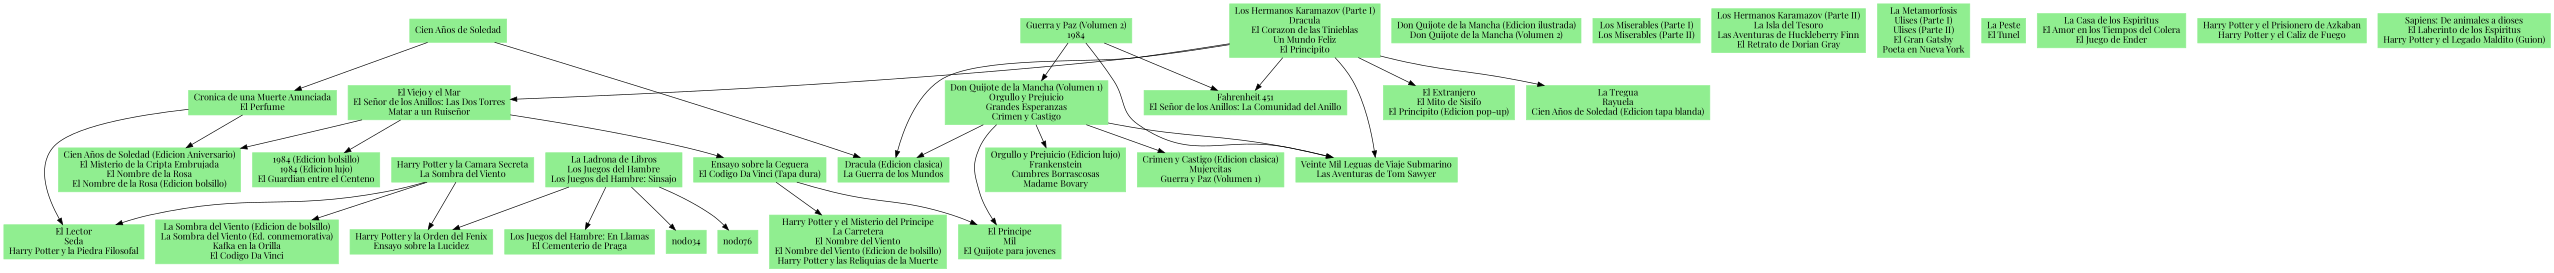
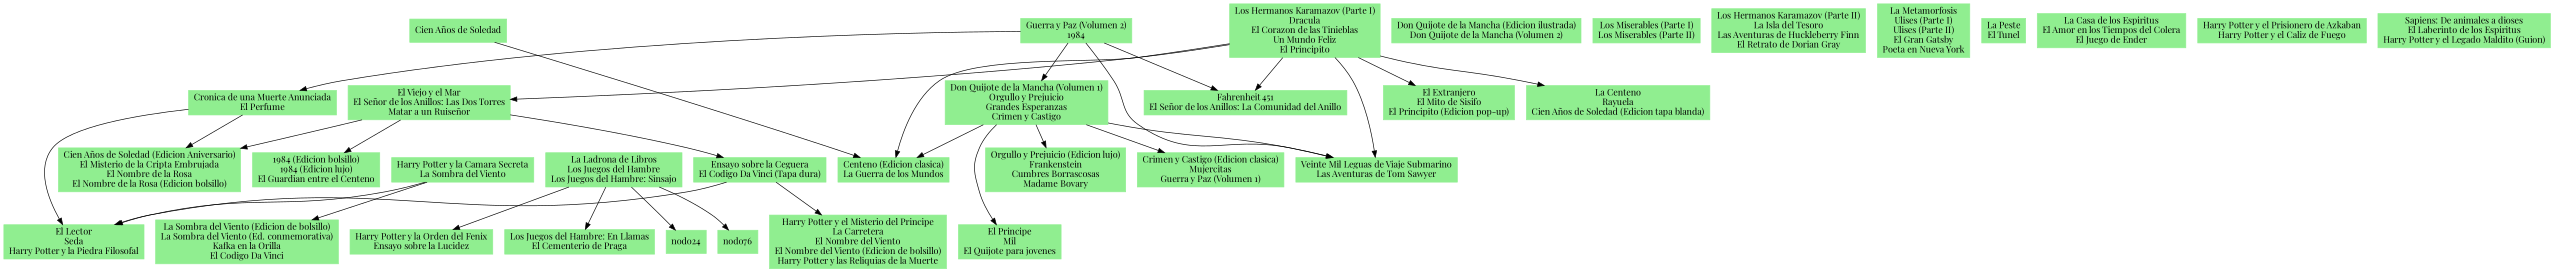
  digraph {
    fontname="Playfair Display"
    node [color=lightgreen fontname="Playfair Display" shape=box style=filled]
    edge [fontname="Playfair Display"]
    n1 [label="Cien Años de Soledad"]
    n2 [label="Cronica de una Muerte Anunciada\nEl Perfume"]
-   n3 [label="Dracula (Edicion clasica)\nLa Guerra de los Mundos"]
+   n3 [label="Centeno (Edicion clasica)\nLa Guerra de los Mundos"]
    n4 [label="Guerra y Paz (Volumen 2)\n1984"]
    n5 [label="Don Quijote de la Mancha (Volumen 1)\nOrgullo y Prejuicio\nGrandes Esperanzas\nCrimen y Castigo"]
    n6 [label="Veinte Mil Leguas de Viaje Submarino\nLas Aventuras de Tom Sawyer"]
    n7 [label="Fahrenheit 451\nEl Señor de los Anillos: La Comunidad del Anillo"]
    n8 [label="Cien Años de Soledad (Edicion Aniversario)\nEl Misterio de la Cripta Embrujada\nEl Nombre de la Rosa\nEl Nombre de la Rosa (Edicion bolsillo)"]
    n9 [label="El Lector\nSeda\nHarry Potter y la Piedra Filosofal"]
    n10 [label="El Principe\nMil\nEl Quijote para jovenes"]
    n11 [label="Orgullo y Prejuicio (Edicion lujo)\nFrankenstein\nCumbres Borrascosas\nMadame Bovary"]
    n12 [label="Crimen y Castigo (Edicion clasica)\nMujercitas\nGuerra y Paz (Volumen 1)"]
    n13 [label="Don Quijote de la Mancha (Edicion ilustrada)\nDon Quijote de la Mancha (Volumen 2)"]
    n14 [label="Los Miserables (Parte I)\nLos Miserables (Parte II)"]
    n15 [label="Los Hermanos Karamazov (Parte I)\nDracula\nEl Corazon de las Tinieblas\nUn Mundo Feliz\nEl Principito"]
    n16 [label="El Extranjero\nEl Mito de Sisifo\nEl Principito (Edicion pop-up)"]
    n17 [label="El Viejo y el Mar\nEl Señor de los Anillos: Las Dos Torres\nMatar a un Ruiseñor"]
-   n18 [label="La Tregua\nRayuela\nCien Años de Soledad (Edicion tapa blanda)"]
+   n18 [label="La Centeno\nRayuela\nCien Años de Soledad (Edicion tapa blanda)"]
    n19 [label="1984 (Edicion bolsillo)\n1984 (Edicion lujo)\nEl Guardian entre el Centeno"]
    n20 [label="Ensayo sobre la Ceguera\nEl Codigo Da Vinci (Tapa dura)"]
    n21 [label="Los Hermanos Karamazov (Parte II)\nLa Isla del Tesoro\nLas Aventuras de Huckleberry Finn\nEl Retrato de Dorian Gray"]
    n22 [label="Harry Potter y el Misterio del Principe\nLa Carretera\nEl Nombre del Viento\nEl Nombre del Viento (Edicion de bolsillo)\nHarry Potter y las Reliquias de la Muerte"]
    n23 [label="La Metamorfosis\nUlises (Parte I)\nUlises (Parte II)\nEl Gran Gatsby\nPoeta en Nueva York"]
    n24 [label="La Peste\nEl Tunel"]
    n25 [label="La Casa de los Espiritus\nEl Amor en los Tiempos del Colera\nEl Juego de Ender"]
    n26 [label="Harry Potter y la Camara Secreta\nLa Sombra del Viento"]
    n27 [label="La Sombra del Viento (Edicion de bolsillo)\nLa Sombra del Viento (Ed. conmemorativa)\nKafka en la Orilla\nEl Codigo Da Vinci"]
    n28 [label="Harry Potter y la Orden del Fenix\nEnsayo sobre la Lucidez"]
    n29 [label="Harry Potter y el Prisionero de Azkaban\nHarry Potter y el Caliz de Fuego"]
    n30 [label="La Ladrona de Libros\nLos Juegos del Hambre\nLos Juegos del Hambre: Sinsajo"]
    n31 [label="Los Juegos del Hambre: En Llamas\nEl Cementerio de Praga"]
-   nodo34
+   nodo34 [label=nodo24]
    n33 [label=nodo76]
    n34 [label="Sapiens: De animales a dioses\nEl Laberinto de los Espiritus\nHarry Potter y el Legado Maldito (Guion)"]
-   n1 -> n2
+   n4 -> n2
    n1 -> n3
    n2 -> n8
    n2 -> n9
    n4 -> n5
    n4 -> n6
    n4 -> n7
    n5 -> n3
    n5 -> n6
    n5 -> n10
    n5 -> n11
    n5 -> n12
    n15 -> n3
    n15 -> n6
    n15 -> n7
    n15 -> n16
    n15 -> n17
    n15 -> n18
    n17 -> n8
    n17 -> n19
    n17 -> n20
-   n20 -> n10
+   n20 -> n9
    n20 -> n22
    n26 -> n9
    n26 -> n27
-   n26 -> n28
    n30 -> n28
    n30 -> n31
    n30 -> nodo34
    n30 -> n33
  }
